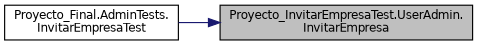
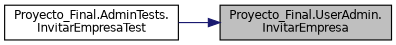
  digraph {
    rankdir=RL
    node [color=black fontname=Helvetica fontsize=10 shape=record style=filled]
-   n1 [fillcolor=grey75 fontcolor=black height=0.2 label="Proyecto_InvitarEmpresaTest.UserAdmin.\lInvitarEmpresa" width=0.4]
+   n1 [fillcolor=grey75 fontcolor=black height=0.2 label="Proyecto_Final.UserAdmin.\lInvitarEmpresa" width=0.4]
    n2 [fillcolor=white height=0.2 label="Proyecto_Final.AdminTests.\lInvitarEmpresaTest" width=0.4]
    n1 -> n2 [color=midnightblue dir=back fontname=Helvetica fontsize=10 labelfontname=Helvetica labelfontsize=10 style=solid]
  }
